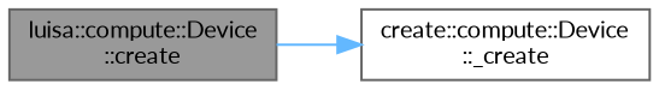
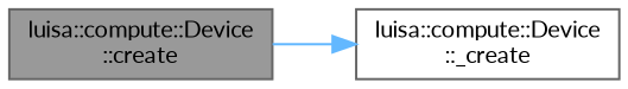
  digraph {
    rankdir=LR
    fontname=Lato
    node [fontname=Lato fontsize=10 shape=box style=filled]
    n1 [color=gray40 fillcolor=grey60 fontcolor=black height=0.2 label="luisa::compute::Device\l::create" width=0.4]
-   n2 [color=grey40 fillcolor=white height=0.2 label="create::compute::Device\l::_create" width=0.4]
+   n2 [color=grey40 fillcolor=white height=0.2 label="luisa::compute::Device\l::_create" width=0.4]
    n1 -> n2 [color=steelblue1 fontname=Lato fontsize=10 labelfontname=Helvetica labelfontsize=10 style=solid]
  }
